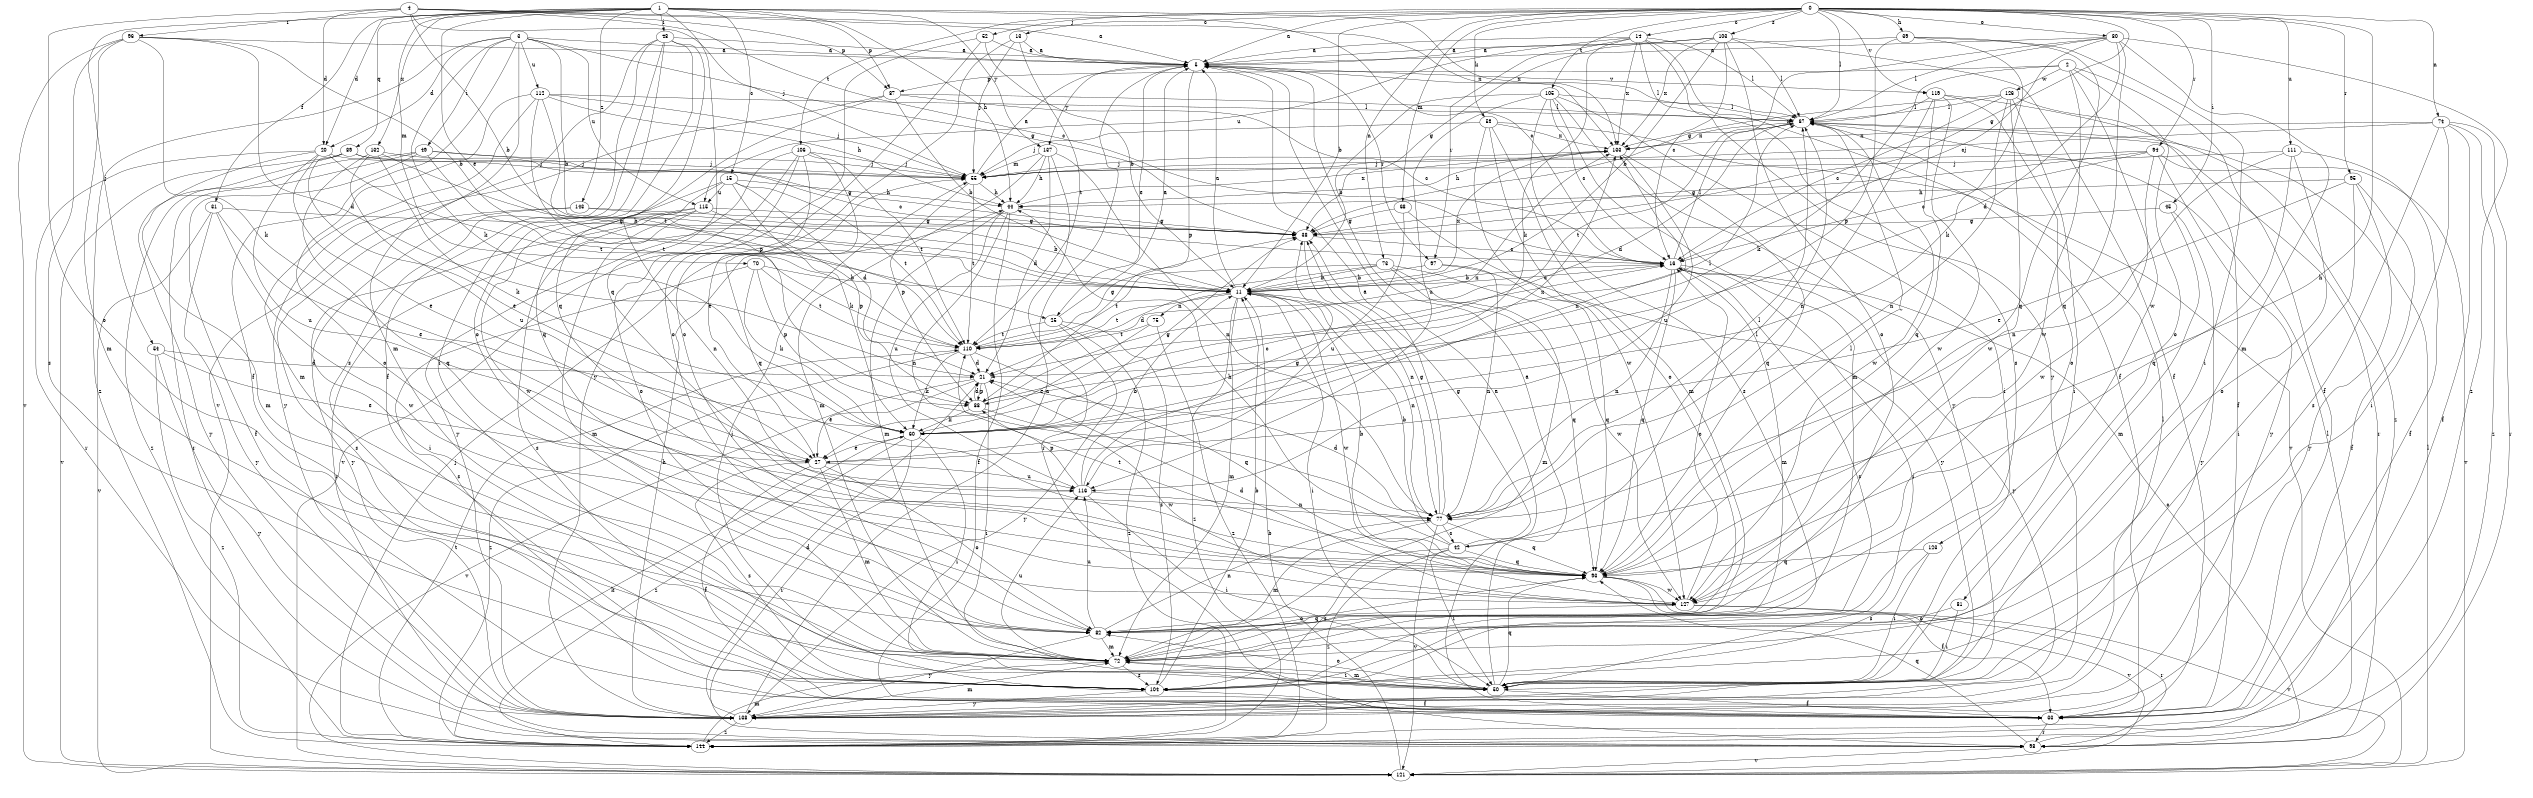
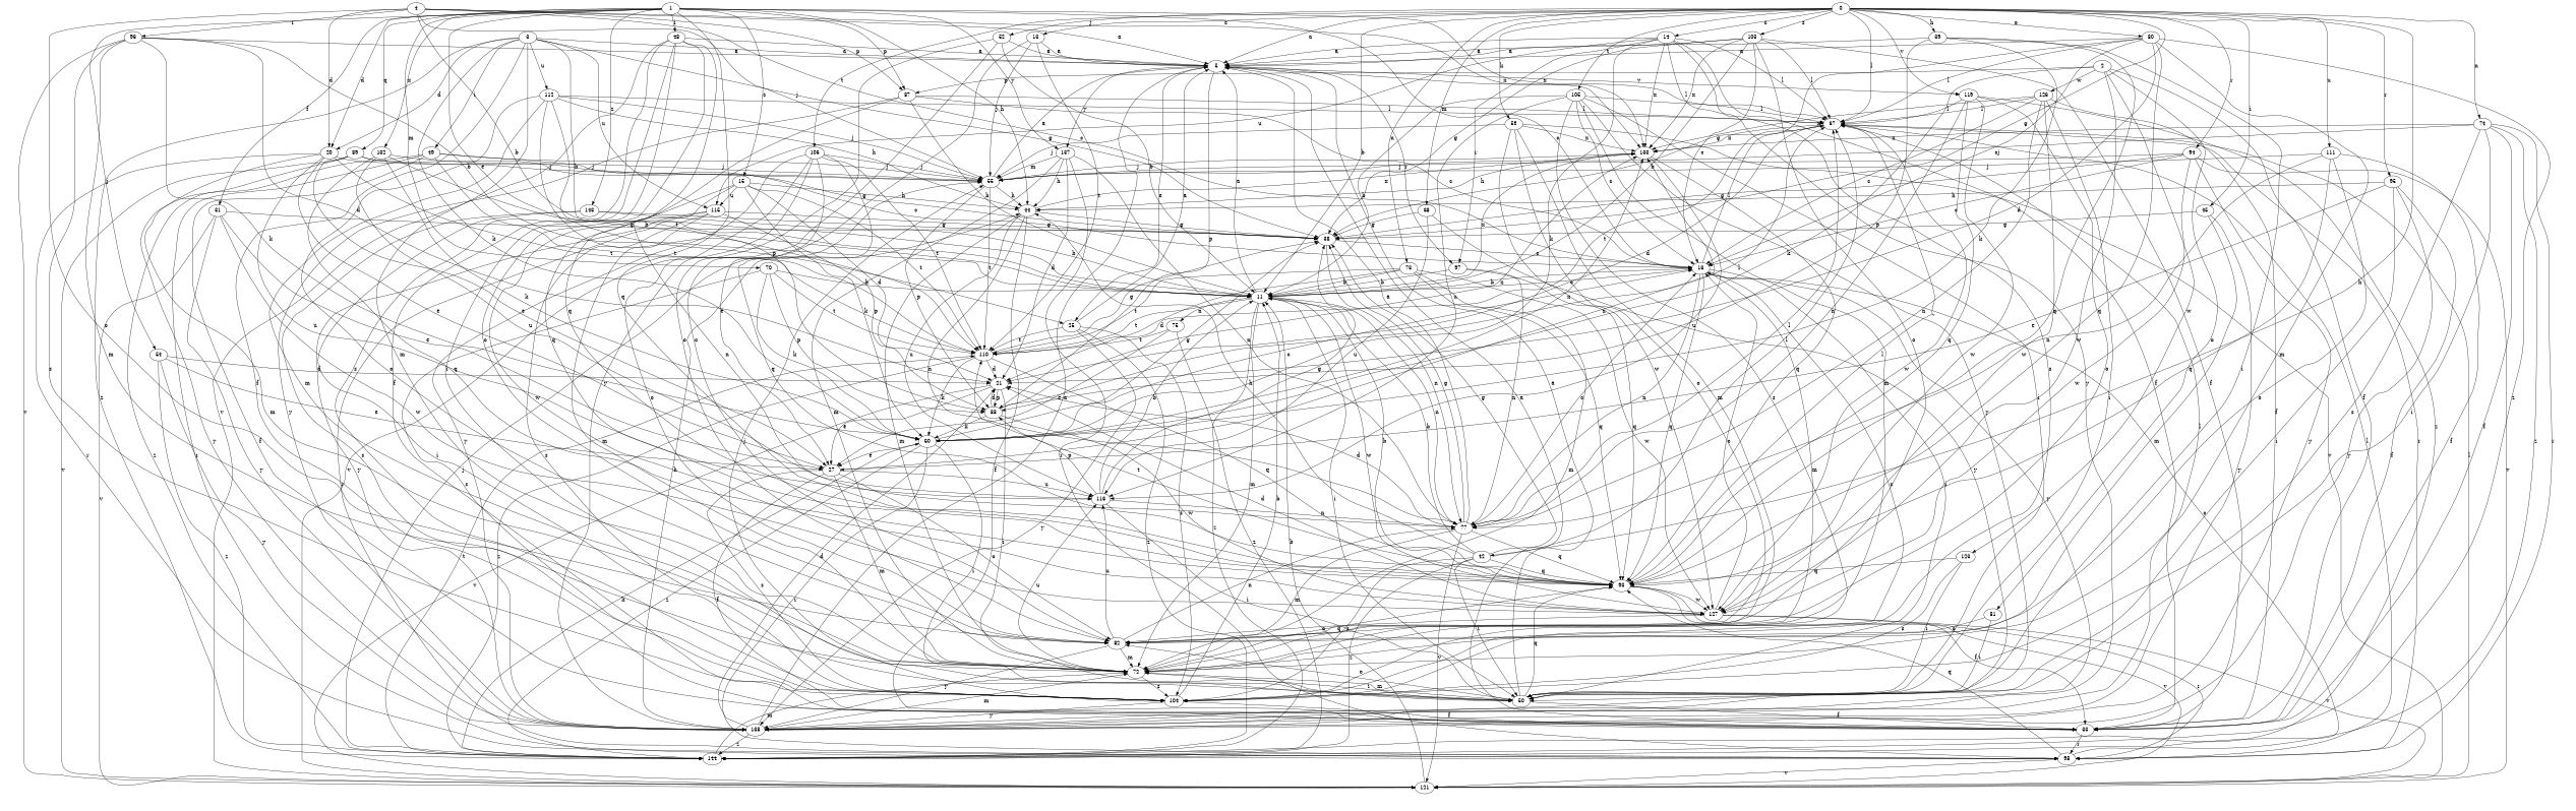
  strict digraph {
    0
    5
    11
    13
    14
    38
    39
    42
    45
    52
    59
    67
    68
    73
    74
    80
    94
    95
    103
    105
    106
    111
    119
    25
    137
    88
    97
    16
    133
    127
    72
    144
    50
    75
    77
    110
    55
    82
    33
    60
    115
    104
    138
    93
    44
    121
    21
    98
    116
    27
    1
    15
    20
    31
    48
    54
    70
    87
    89
    132
    143
    2
    81
    123
    126
    3
    49
    112
    4
    96
    0 -> 5 [label=a]
    0 -> 11 [label=b]
    0 -> 13 [label=c]
    0 -> 14 [label=c]
    0 -> 38 [label=g]
    0 -> 39 [label=h]
    0 -> 42 [label=h]
    0 -> 45 [label=i]
    0 -> 52 [label=j]
    0 -> 59 [label=k]
    0 -> 67 [label=l]
    0 -> 68 [label=m]
    0 -> 73 [label=n]
    0 -> 74 [label=n]
    0 -> 80 [label=o]
    0 -> 94 [label=r]
    0 -> 95 [label=r]
    0 -> 103 [label=s]
    0 -> 105 [label=t]
    0 -> 106 [label=t]
    0 -> 111 [label=u]
    0 -> 119 [label=v]
    5 -> 67 [label=l]
    5 -> 119 [label=v]
    5 -> 25 [label=e]
    5 -> 137 [label=y]
    5 -> 88 [label=p]
    5 -> 97 [label=r]
    11 -> 5 [label=a]
    11 -> 16 [label=c]
    11 -> 133 [label=x]
    11 -> 127 [label=w]
    11 -> 72 [label=m]
    11 -> 144 [label=z]
    11 -> 50 [label=i]
    11 -> 75 [label=n]
    11 -> 77 [label=n]
    11 -> 110 [label=t]
    13 -> 5 [label=a]
    13 -> 110 [label=t]
    13 -> 55 [label=j]
    13 -> 82 [label=o]
    14 -> 5 [label=a]
    14 -> 67 [label=l]
    14 -> 97 [label=r]
    14 -> 133 [label=x]
    14 -> 33 [label=f]
    14 -> 60 [label=k]
    14 -> 115 [label=u]
    14 -> 104 [label=s]
    14 -> 138 [label=y]
    38 -> 16 [label=c]
    38 -> 77 [label=n]
    39 -> 5 [label=a]
    39 -> 88 [label=p]
    39 -> 50 [label=i]
    39 -> 60 [label=k]
    39 -> 93 [label=q]
    42 -> 11 [label=b]
    42 -> 38 [label=g]
    42 -> 67 [label=l]
    42 -> 144 [label=z]
    42 -> 50 [label=i]
    42 -> 104 [label=s]
    42 -> 93 [label=q]
    42 -> 44 [label=h]
    45 -> 38 [label=g]
    45 -> 72 [label=m]
    45 -> 138 [label=y]
    52 -> 5 [label=a]
    52 -> 11 [label=b]
    52 -> 82 [label=o]
    52 -> 138 [label=y]
    59 -> 133 [label=x]
    59 -> 127 [label=w]
    59 -> 72 [label=m]
    59 -> 55 [label=j]
    59 -> 82 [label=o]
    59 -> 121 [label=v]
    67 -> 133 [label=x]
    67 -> 127 [label=w]
    67 -> 110 [label=t]
    67 -> 21 [label=d]
    67 -> 98 [label=r]
    68 -> 38 [label=g]
    68 -> 138 [label=y]
    68 -> 116 [label=u]
    73 -> 11 [label=b]
    73 -> 127 [label=w]
    73 -> 72 [label=m]
    73 -> 110 [label=t]
    73 -> 93 [label=q]
    73 -> 21 [label=d]
    74 -> 133 [label=x]
    74 -> 144 [label=z]
    74 -> 50 [label=i]
    74 -> 55 [label=j]
    74 -> 33 [label=f]
    74 -> 104 [label=s]
    74 -> 98 [label=r]
    80 -> 5 [label=a]
    80 -> 38 [label=g]
    80 -> 67 [label=l]
    80 -> 16 [label=c]
    80 -> 72 [label=m]
    80 -> 144 [label=z]
    80 -> 93 [label=q]
    80 -> 21 [label=d]
    94 -> 38 [label=g]
    94 -> 16 [label=c]
    94 -> 127 [label=w]
    94 -> 55 [label=j]
    94 -> 138 [label=y]
    94 -> 121 [label=v]
    95 -> 50 [label=i]
    95 -> 33 [label=f]
    95 -> 138 [label=y]
    95 -> 44 [label=h]
    95 -> 27 [label=e]
    103 -> 5 [label=a]
    103 -> 11 [label=b]
    103 -> 38 [label=g]
    103 -> 67 [label=l]
    103 -> 16 [label=c]
    103 -> 133 [label=x]
    103 -> 82 [label=o]
    103 -> 33 [label=f]
    105 -> 11 [label=b]
    105 -> 67 [label=l]
    105 -> 16 [label=c]
    105 -> 72 [label=m]
    105 -> 50 [label=i]
    105 -> 104 [label=s]
    105 -> 138 [label=y]
    105 -> 116 [label=u]
    106 -> 110 [label=t]
    106 -> 55 [label=j]
    106 -> 82 [label=o]
    106 -> 138 [label=y]
    106 -> 93 [label=q]
    106 -> 121 [label=v]
    106 -> 27 [label=e]
    111 -> 77 [label=n]
    111 -> 55 [label=j]
    111 -> 82 [label=o]
    111 -> 33 [label=f]
    111 -> 93 [label=q]
    119 -> 67 [label=l]
    119 -> 127 [label=w]
    119 -> 144 [label=z]
    119 -> 77 [label=n]
    119 -> 82 [label=o]
    119 -> 93 [label=q]
    25 -> 5 [label=a]
    25 -> 144 [label=z]
    25 -> 110 [label=t]
    25 -> 104 [label=s]
    25 -> 138 [label=y]
    137 -> 72 [label=m]
    137 -> 77 [label=n]
    137 -> 55 [label=m]
    137 -> 44 [label=h]
    137 -> 21 [label=d]
    137 -> 98 [label=r]
    88 -> 67 [label=l]
    88 -> 133 [label=x]
    88 -> 127 [label=w]
    88 -> 60 [label=k]
    88 -> 21 [label=d]
    97 -> 11 [label=b]
    97 -> 77 [label=n]
    97 -> 93 [label=q]
    16 -> 11 [label=b]
    16 -> 67 [label=l]
    16 -> 72 [label=m]
    16 -> 50 [label=i]
    16 -> 77 [label=n]
    16 -> 104 [label=s]
    16 -> 138 [label=y]
    16 -> 93 [label=q]
    133 -> 55 [label=j]
    133 -> 93 [label=q]
    133 -> 44 [label=h]
    133 -> 116 [label=u]
    127 -> 16 [label=c]
    127 -> 82 [label=o]
    127 -> 121 [label=v]
    127 -> 21 [label=d]
    127 -> 98 [label=r]
    72 -> 50 [label=i]
    72 -> 104 [label=s]
    72 -> 93 [label=q]
    72 -> 116 [label=u]
    144 -> 72 [label=m]
    144 -> 110 [label=t]
    144 -> 55 [label=j]
    144 -> 60 [label=k]
    50 -> 5 [label=a]
    50 -> 72 [label=m]
    50 -> 82 [label=o]
    50 -> 33 [label=f]
    50 -> 93 [label=q]
    75 -> 144 [label=z]
    75 -> 110 [label=t]
    75 -> 27 [label=e]
    77 -> 5 [label=a]
    77 -> 38 [label=g]
    77 -> 67 [label=l]
-   77 -> 42 [label=c]
+   77 -> 16 [label=c]
    77 -> 72 [label=m]
    77 -> 93 [label=q]
    77 -> 121 [label=v]
    77 -> 21 [label=d]
    110 -> 38 [label=g]
    110 -> 144 [label=z]
    110 -> 60 [label=k]
    110 -> 93 [label=q]
    110 -> 21 [label=d]
    55 -> 5 [label=a]
    55 -> 88 [label=p]
    55 -> 110 [label=t]
    55 -> 44 [label=h]
    82 -> 72 [label=m]
    82 -> 77 [label=n]
    82 -> 138 [label=y]
    82 -> 116 [label=u]
    33 -> 5 [label=a]
    33 -> 98 [label=r]
    60 -> 38 [label=g]
    60 -> 16 [label=c]
    60 -> 133 [label=x]
    60 -> 144 [label=z]
    60 -> 50 [label=i]
    60 -> 98 [label=r]
    60 -> 27 [label=e]
    115 -> 38 [label=g]
    115 -> 88 [label=p]
    115 -> 72 [label=m]
    115 -> 104 [label=s]
    115 -> 138 [label=y]
    115 -> 98 [label=r]
    104 -> 11 [label=b]
    104 -> 55 [label=j]
    104 -> 33 [label=f]
    104 -> 138 [label=y]
    138 -> 5 [label=a]
    138 -> 67 [label=l]
    138 -> 72 [label=m]
    138 -> 144 [label=z]
    138 -> 44 [label=h]
    138 -> 21 [label=d]
    93 -> 11 [label=b]
    93 -> 67 [label=l]
    93 -> 127 [label=w]
    93 -> 110 [label=t]
    93 -> 33 [label=f]
    93 -> 121 [label=v]
    44 -> 38 [label=g]
    44 -> 133 [label=x]
    44 -> 72 [label=m]
    44 -> 77 [label=n]
    44 -> 33 [label=f]
    44 -> 116 [label=u]
    121 -> 11 [label=b]
    121 -> 67 [label=l]
    21 -> 88 [label=p]
    21 -> 50 [label=i]
    21 -> 121 [label=v]
    21 -> 27 [label=e]
    98 -> 67 [label=l]
    98 -> 16 [label=c]
    98 -> 93 [label=q]
    98 -> 121 [label=v]
    116 -> 11 [label=b]
    116 -> 38 [label=g]
    116 -> 88 [label=p]
    116 -> 50 [label=i]
    116 -> 77 [label=n]
    27 -> 133 [label=x]
    27 -> 72 [label=m]
    27 -> 82 [label=o]
    27 -> 33 [label=f]
    27 -> 104 [label=s]
    27 -> 116 [label=u]
    1 -> 25 [label=e]
    1 -> 137 [label=y]
    1 -> 16 [label=c]
    1 -> 133 [label=x]
    1 -> 93 [label=q]
    1 -> 44 [label=h]
    1 -> 15 [label=c]
    1 -> 20 [label=d]
    1 -> 31 [label=f]
    1 -> 48 [label=i]
    1 -> 54 [label=j]
    1 -> 70 [label=m]
    1 -> 87 [label=p]
    1 -> 89 [label=q]
    1 -> 132 [label=x]
    1 -> 143 [label=z]
    15 -> 127 [label=w]
    15 -> 77 [label=n]
    15 -> 110 [label=t]
    15 -> 60 [label=k]
    15 -> 115 [label=u]
    15 -> 44 [label=h]
    15 -> 21 [label=d]
    20 -> 72 [label=m]
    20 -> 110 [label=t]
    20 -> 55 [label=j]
    20 -> 98 [label=r]
    20 -> 116 [label=u]
    20 -> 27 [label=e]
    31 -> 38 [label=g]
    31 -> 127 [label=w]
    31 -> 138 [label=y]
    31 -> 121 [label=v]
    31 -> 27 [label=e]
    48 -> 5 [label=a]
    48 -> 50 [label=i]
    48 -> 82 [label=o]
    48 -> 33 [label=f]
    48 -> 104 [label=s]
    48 -> 93 [label=q]
    48 -> 121 [label=v]
    54 -> 144 [label=z]
    54 -> 138 [label=y]
    54 -> 21 [label=d]
    54 -> 27 [label=e]
    70 -> 11 [label=b]
    70 -> 88 [label=p]
    70 -> 110 [label=t]
    70 -> 60 [label=k]
    70 -> 104 [label=s]
    87 -> 11 [label=b]
    87 -> 67 [label=l]
    87 -> 16 [label=c]
    87 -> 138 [label=y]
    87 -> 93 [label=q]
    89 -> 38 [label=g]
    89 -> 55 [label=j]
    89 -> 138 [label=y]
    89 -> 121 [label=v]
    89 -> 27 [label=e]
    132 -> 11 [label=b]
    132 -> 55 [label=j]
    132 -> 60 [label=k]
    132 -> 93 [label=q]
    132 -> 116 [label=u]
    143 -> 11 [label=b]
    143 -> 38 [label=g]
    143 -> 50 [label=i]
    143 -> 104 [label=s]
    2 -> 127 [label=w]
    2 -> 33 [label=f]
    2 -> 60 [label=k]
    2 -> 87 [label=p]
    2 -> 81 [label=o]
    2 -> 123 [label=w]
    2 -> 126 [label=w]
    81 -> 50 [label=i]
    81 -> 82 [label=o]
    123 -> 50 [label=i]
    123 -> 104 [label=s]
    123 -> 93 [label=q]
    126 -> 67 [label=l]
    126 -> 16 [label=c]
    126 -> 133 [label=x]
    126 -> 127 [label=w]
    126 -> 50 [label=i]
    126 -> 77 [label=n]
    126 -> 33 [label=f]
    3 -> 5 [label=a]
    3 -> 11 [label=b]
    3 -> 38 [label=g]
    3 -> 72 [label=m]
    3 -> 144 [label=z]
    3 -> 33 [label=f]
    3 -> 60 [label=k]
    3 -> 115 [label=u]
    3 -> 20 [label=d]
    3 -> 49 [label=i]
    3 -> 112 [label=u]
    49 -> 16 [label=c]
    49 -> 144 [label=z]
    49 -> 110 [label=t]
    49 -> 55 [label=j]
    49 -> 33 [label=f]
    49 -> 98 [label=r]
    112 -> 67 [label=l]
    112 -> 88 [label=p]
    112 -> 72 [label=m]
    112 -> 110 [label=t]
    112 -> 55 [label=j]
    112 -> 82 [label=o]
    112 -> 44 [label=h]
    4 -> 5 [label=a]
    4 -> 11 [label=b]
    4 -> 16 [label=c]
    4 -> 133 [label=x]
    4 -> 55 [label=j]
    4 -> 82 [label=o]
    4 -> 20 [label=d]
    4 -> 87 [label=p]
    4 -> 96 [label=r]
    96 -> 5 [label=a]
    96 -> 11 [label=b]
    96 -> 72 [label=m]
    96 -> 60 [label=k]
    96 -> 104 [label=s]
    96 -> 121 [label=v]
    96 -> 21 [label=d]
  }
